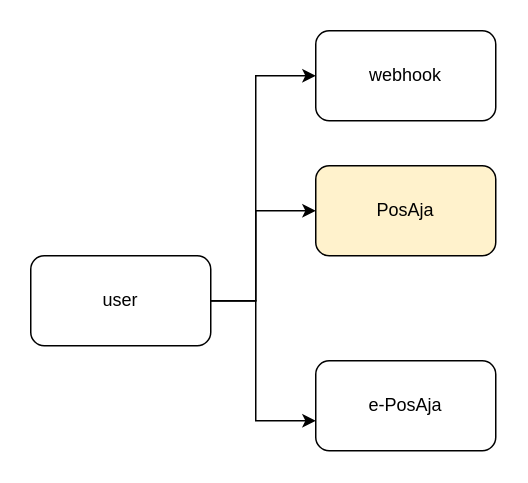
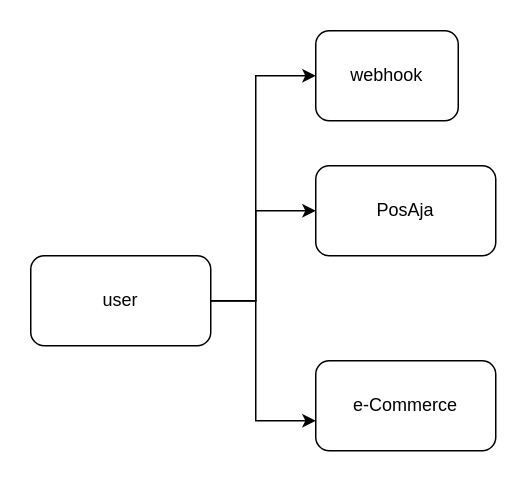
  <mxCell id="0" />
  <mxCell id="1" parent="0" />
  <mxCell id="2" value="" style="edgeStyle=orthogonalEdgeStyle;rounded=0;orthogonalLoop=1;jettySize=auto;html=1;" edge="1" parent="1" source="4" target="5"><mxGeometry relative="1" as="geometry"><Array as="points"><mxPoint x="170" y="200" /><mxPoint x="170" y="50" /></Array></mxGeometry></mxCell>
  <mxCell id="3" value="" style="edgeStyle=orthogonalEdgeStyle;rounded=0;orthogonalLoop=1;jettySize=auto;html=1;" edge="1" parent="1" source="4" target="7"><mxGeometry relative="1" as="geometry"><Array as="points"><mxPoint x="170" y="200" /><mxPoint x="170" y="280" /></Array></mxGeometry></mxCell>
  <mxCell id="4" value="user" style="rounded=1;whiteSpace=wrap;html=1;" vertex="1" parent="1"><mxGeometry x="20" y="170" width="120" height="60" as="geometry" /></mxCell>
- <mxCell id="5" value="webhook" style="whiteSpace=wrap;html=1;rounded=1;" vertex="1" parent="1"><mxGeometry x="210" y="20" width="120" height="60" as="geometry" /></mxCell>
- <mxCell id="6" value="PosAja" style="whiteSpace=wrap;html=1;rounded=1;fillColor=#fff2cc;" vertex="1" parent="1"><mxGeometry x="210" y="110" width="120" height="60" as="geometry" /></mxCell>
- <mxCell id="7" value="e-PosAja" style="whiteSpace=wrap;html=1;rounded=1;" vertex="1" parent="1"><mxGeometry x="210" y="240" width="120" height="60" as="geometry" /></mxCell>
+ <mxCell id="5" value="webhook" style="whiteSpace=wrap;html=1;rounded=1;" vertex="1" parent="1"><mxGeometry x="210" y="20" width="95" height="60" as="geometry" /></mxCell>
+ <mxCell id="6" value="PosAja" style="whiteSpace=wrap;html=1;rounded=1;" vertex="1" parent="1"><mxGeometry x="210" y="110" width="120" height="60" as="geometry" /></mxCell>
+ <mxCell id="7" value="e-Commerce" style="whiteSpace=wrap;html=1;rounded=1;" vertex="1" parent="1"><mxGeometry x="210" y="240" width="120" height="60" as="geometry" /></mxCell>
  <mxCell id="8" value="" style="endArrow=classic;html=1;rounded=0;exitX=1;exitY=0.5;exitDx=0;exitDy=0;entryX=0;entryY=0.5;entryDx=0;entryDy=0;" edge="1" parent="1" source="4" target="6"><mxGeometry width="50" height="50" relative="1" as="geometry"><mxPoint x="150" y="200" as="sourcePoint" /><mxPoint x="200" y="150" as="targetPoint" /><Array as="points"><mxPoint x="160" y="200" /><mxPoint x="170" y="200" /><mxPoint x="170" y="160" /><mxPoint x="170" y="140" /></Array></mxGeometry></mxCell>
